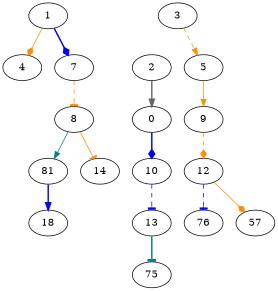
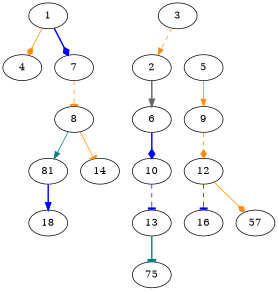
  digraph {
    node [alpha=0.20]
    edge [arrowhead=diamond color=darkorange style=solid]
    1 [alpha=0.02 expect_size=654008860733865984]
    4 [expect_size=2635176382439688]
    7 [expect_size=53858238782259424]
    8 [alpha=0.07 expect_size=3188954395745050]
    n5 [alpha=0.04 expect_size=10170657799007232 label=81]
    14 [alpha=0.10 expect_size=6826096591317762048]
    2 [alpha=0.03 expect_size=3079639395012163]
-   6 [alpha=0.15 expect_size=33051997678529768 label=0]
+   6 [alpha=0.15 expect_size=33051997678529768]
    10 [alpha=0.08 expect_size=31238127616000000000]
    13 [alpha=0.17 expect_size=6953750067519580]
    3 [expect_size=911572479439273984]
    5 [alpha=0.16 expect_size=400985634337745344]
    9 [alpha=0.17 expect_size=13698824166554206208]
    12 [alpha=0.05 expect_size=76890569965584777216]
-   16 [alpha=0.01 expect_size=5484680982201242 label=76]
+   16 [alpha=0.01 expect_size=5484680982201242]
    n16 [alpha=0.16 expect_size=35637990240066469888 label=57]
    n17 [alpha=0.07 expect_size=283398883248934 label=75]
    18 [alpha=0.02 expect_size=1198587977967217]
    1 -> 4
    1 -> 7 [color=blue style=bold]
    7 -> 8 [arrowhead=tee style=dashed]
    8 -> n5 [arrowhead=normal color=teal]
    8 -> 14 [arrowhead=tee]
    n5 -> 18 [arrowhead=normal color=blue style=bold]
    2 -> 6 [arrowhead=normal color=gray40 style=bold]
    6 -> 10 [color=blue style=bold]
    10 -> 13 [arrowhead=tee color=blue style=dashed]
    13 -> n17 [arrowhead=tee color=teal style=bold]
-   3 -> 5 [arrowhead=normal style=dashed]
+   3 -> 2 [arrowhead=normal style=dashed]
    5 -> 9 [arrowhead=normal]
    9 -> 12 [style=dashed]
    12 -> 16 [arrowhead=tee color=blue style=dashed]
    12 -> n16
  }
